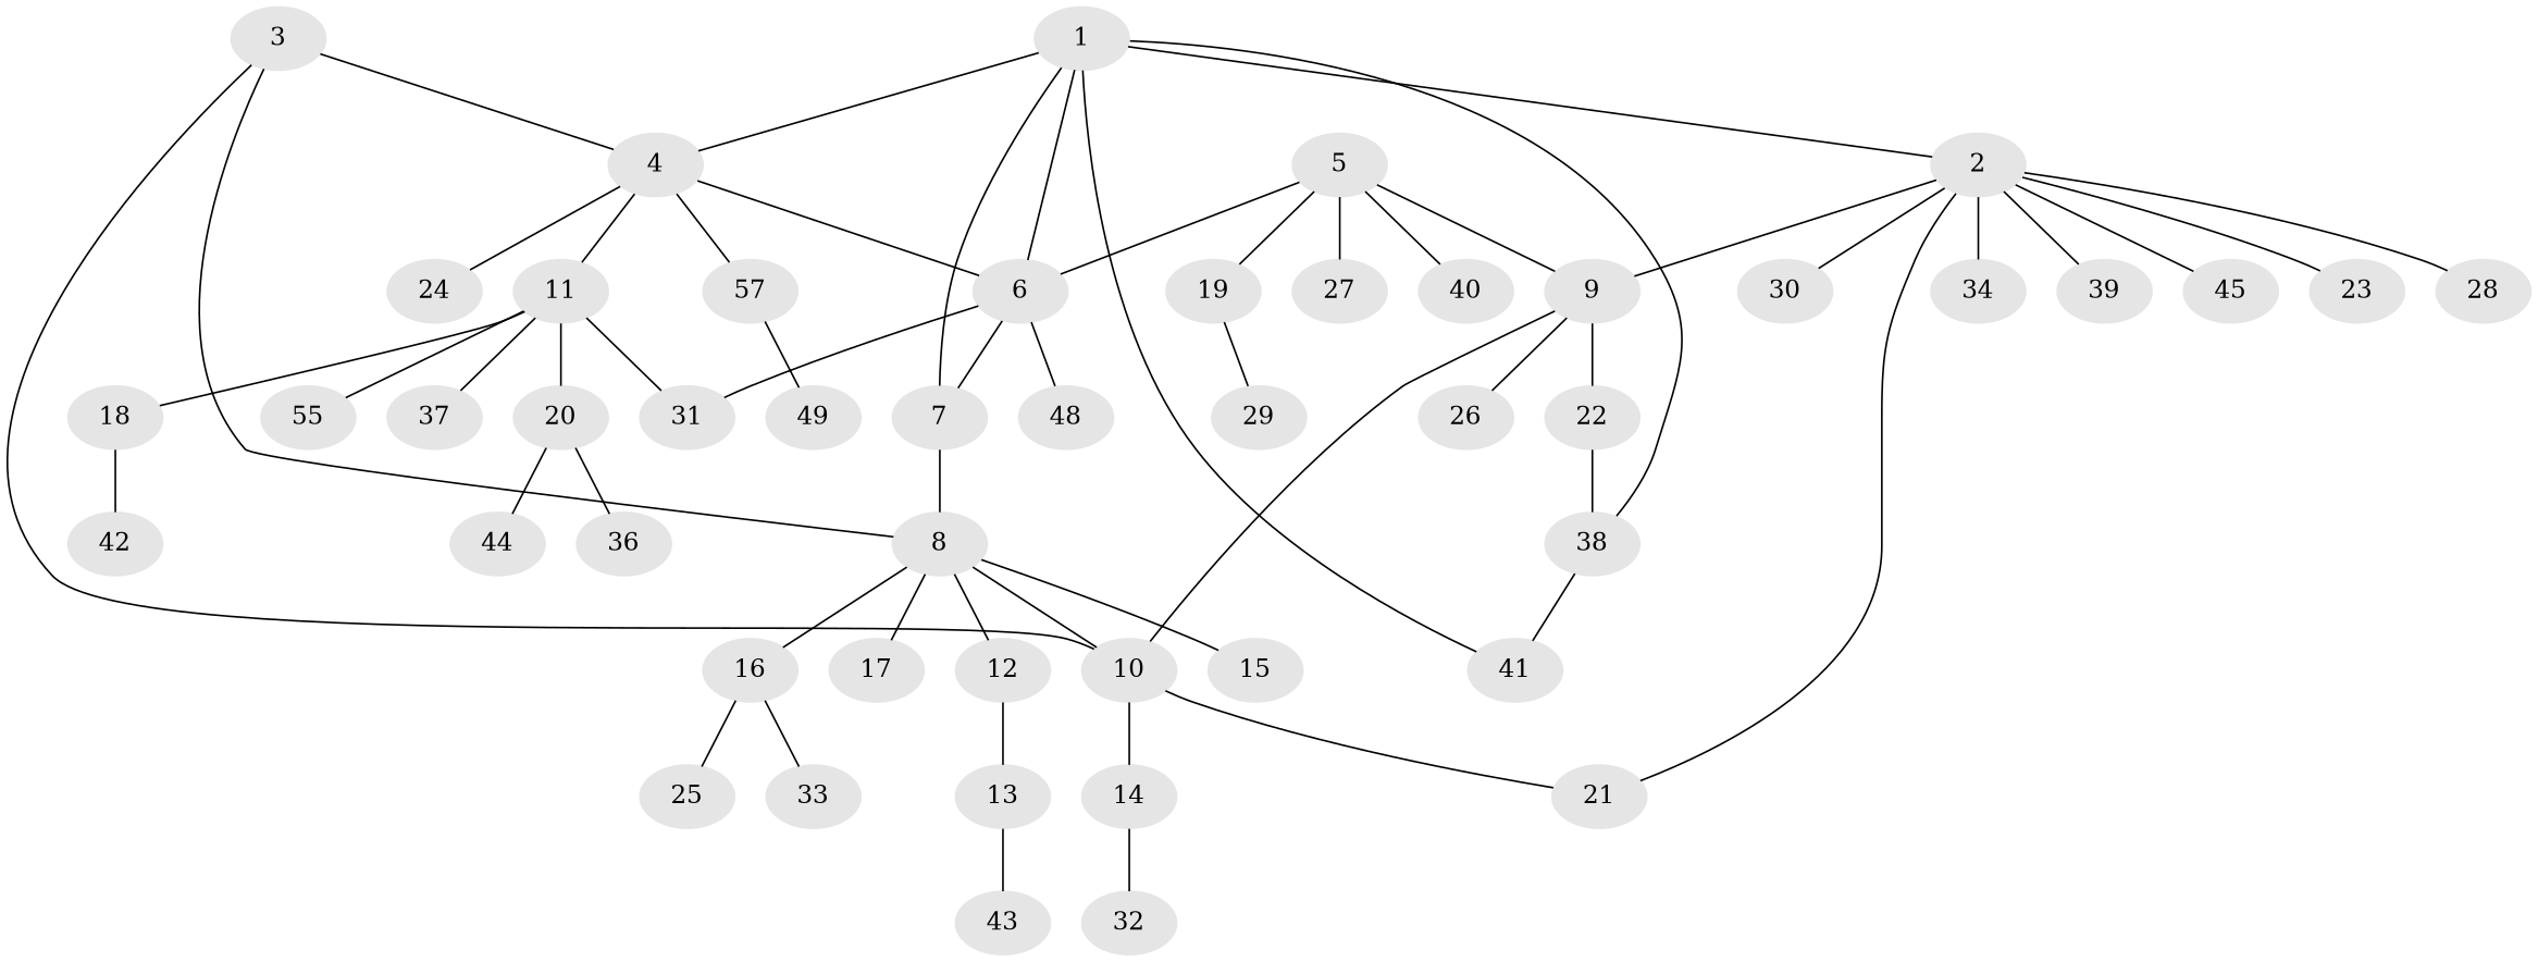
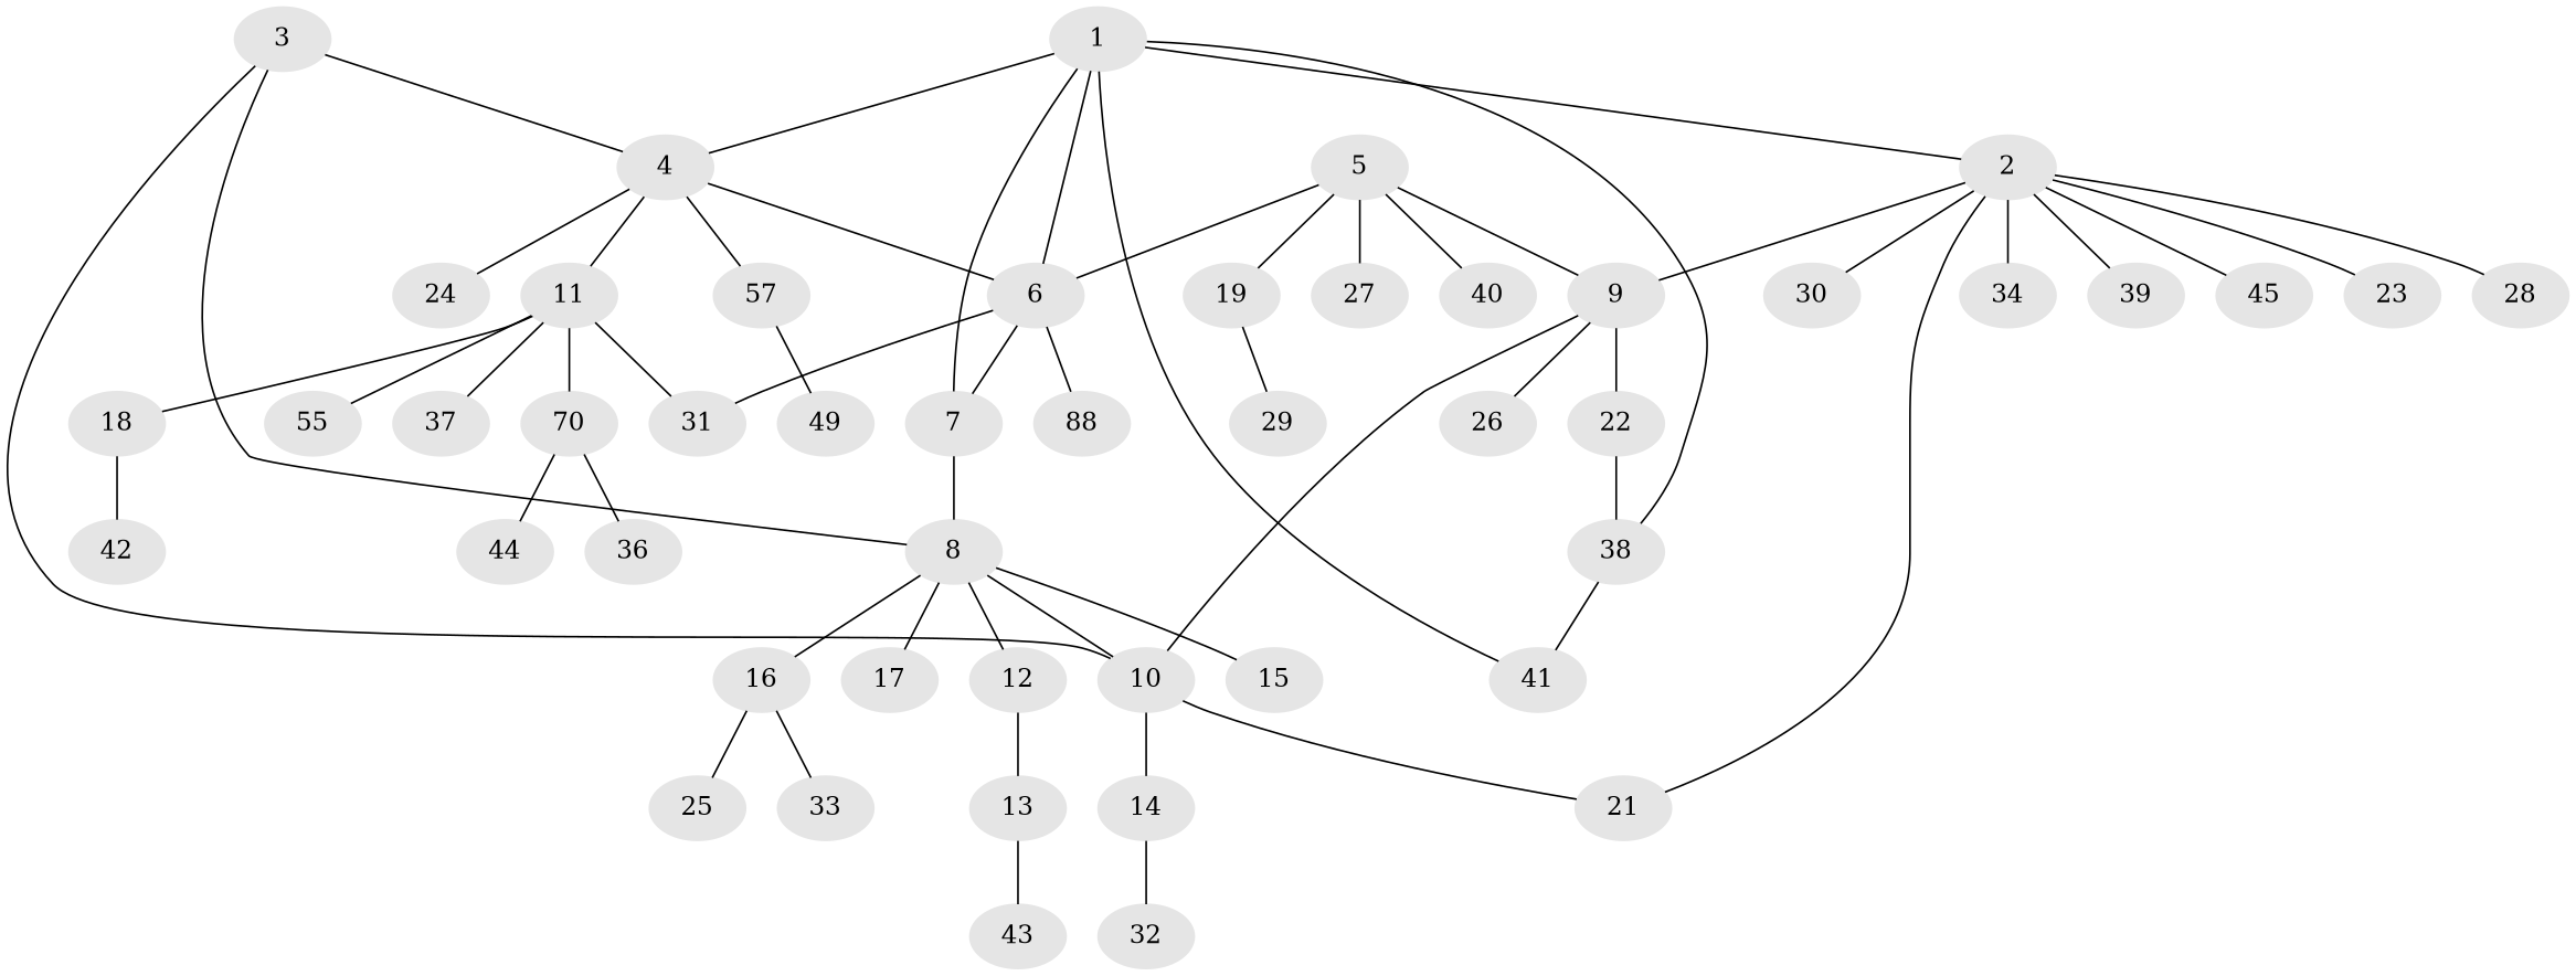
  graph {
    node [color=gray90 style=filled]
    1
    2
    4
    6
    7
    38
    41
    9
    21
    23
    28
    30
    34
    39
    45
    11
    24
    n18 [label=57]
    31
-   48
+   48 [label=88]
    8
    10
    22
    26
    3
    12
    15
    16
    17
    14
    18
-   20
+   20 [label=70]
    n33 [label=55]
    37
    49
    5
    19
    27
    40
    29
    13
    25
    33
    32
    42
    36
    44
    43
    1 -- 2
    1 -- 4
    1 -- 6
    1 -- 7
    1 -- 38
    1 -- 41
    2 -- 9
    2 -- 21
    2 -- 23
    2 -- 28
    2 -- 30
    2 -- 34
    2 -- 39
    2 -- 45
    4 -- 6
    4 -- 11
    4 -- 24
    4 -- n18
    6 -- 7
    6 -- 31
    6 -- 48
    7 -- 8
    38 -- 41
    9 -- 10
    9 -- 22
    9 -- 26
    11 -- 31
    11 -- 18
    11 -- 20
    11 -- n33
    11 -- 37
    n18 -- 49
    8 -- 10
    8 -- 12
    8 -- 15
    8 -- 16
    8 -- 17
    10 -- 21
    10 -- 14
    22 -- 38
    3 -- 4
    3 -- 8
    3 -- 10
    12 -- 13
    16 -- 25
    16 -- 33
    14 -- 32
    18 -- 42
    20 -- 36
    20 -- 44
    5 -- 6
    5 -- 9
    5 -- 19
    5 -- 27
    5 -- 40
    19 -- 29
    13 -- 43
  }
